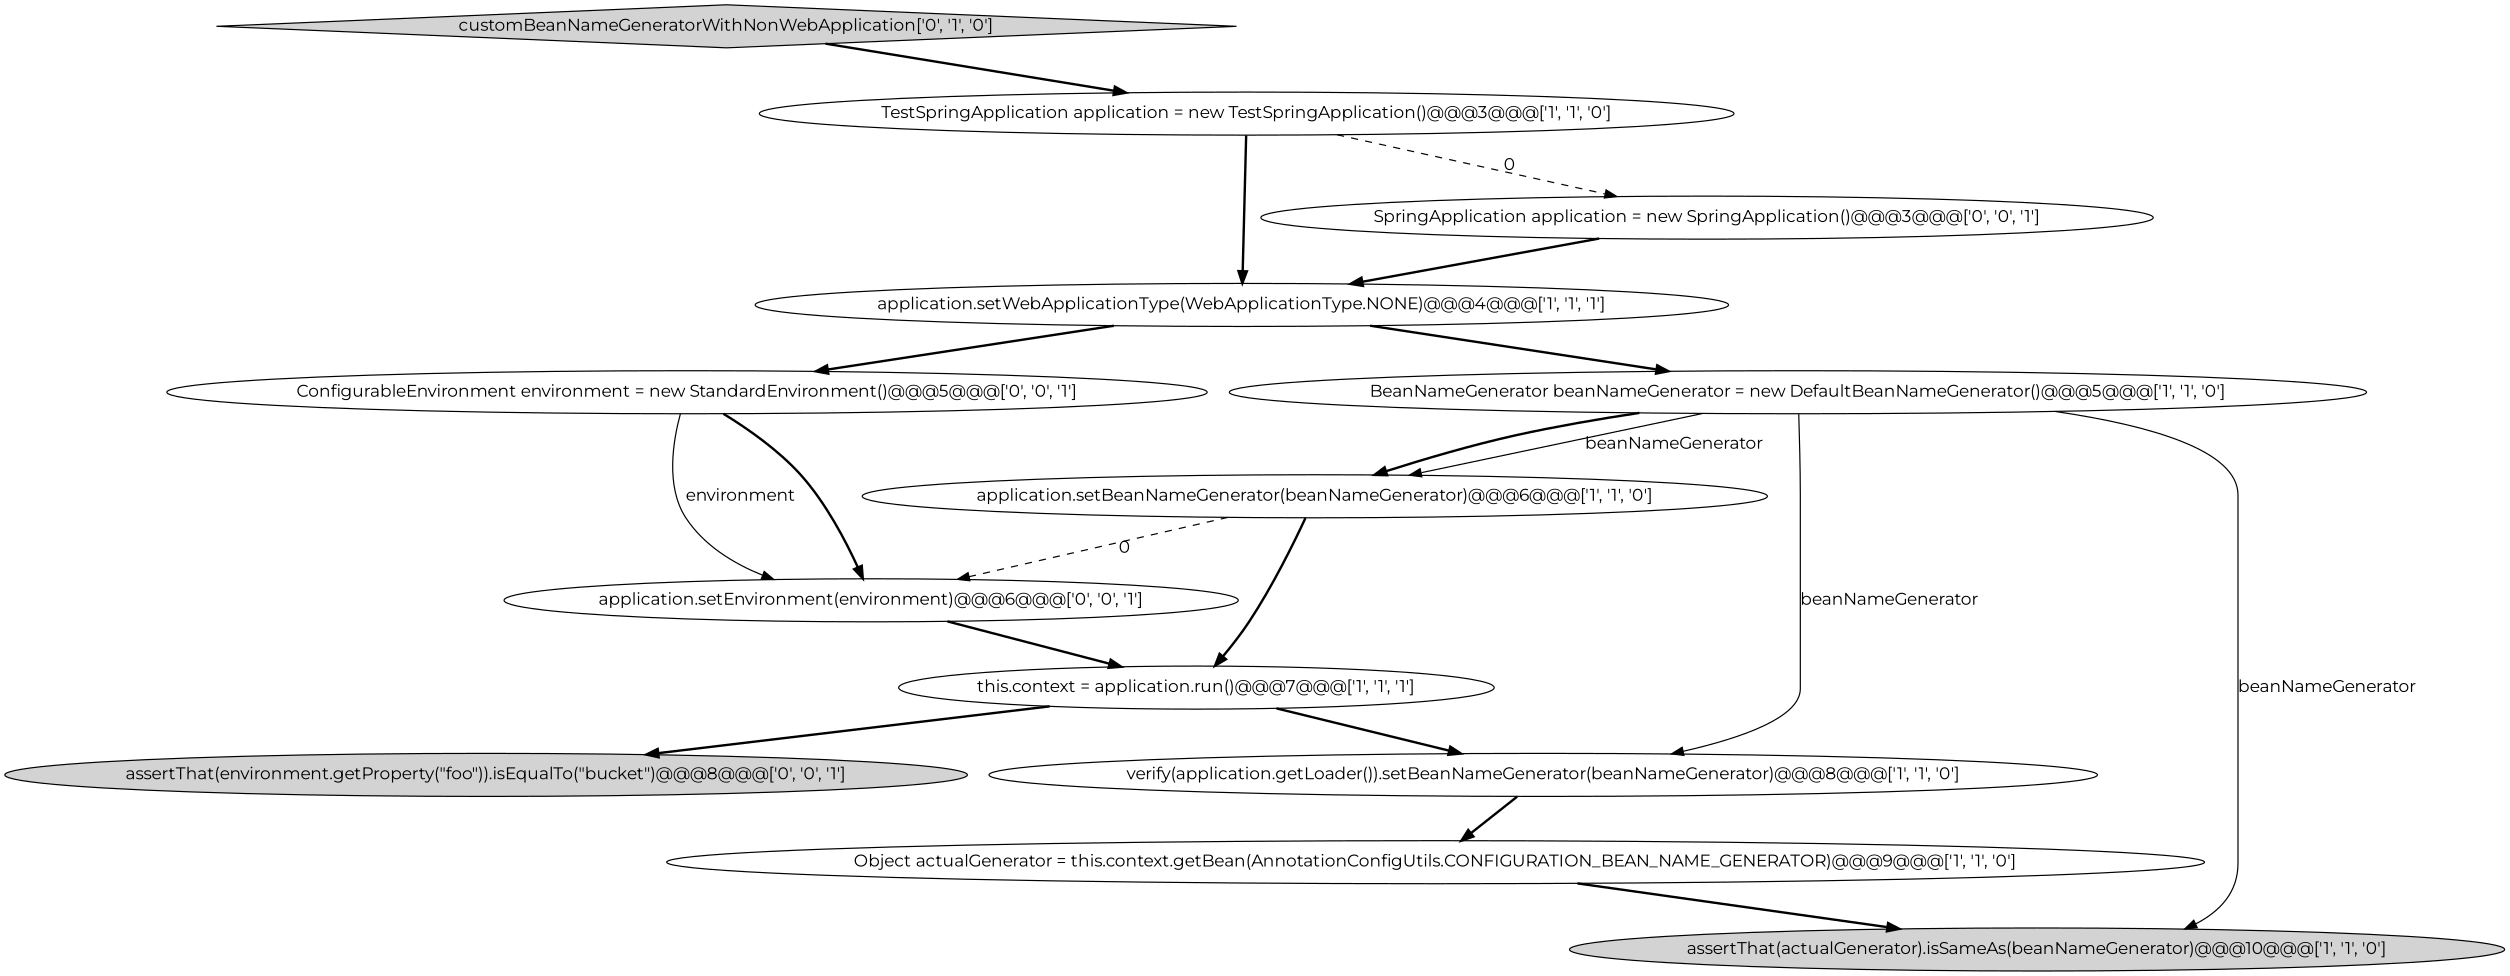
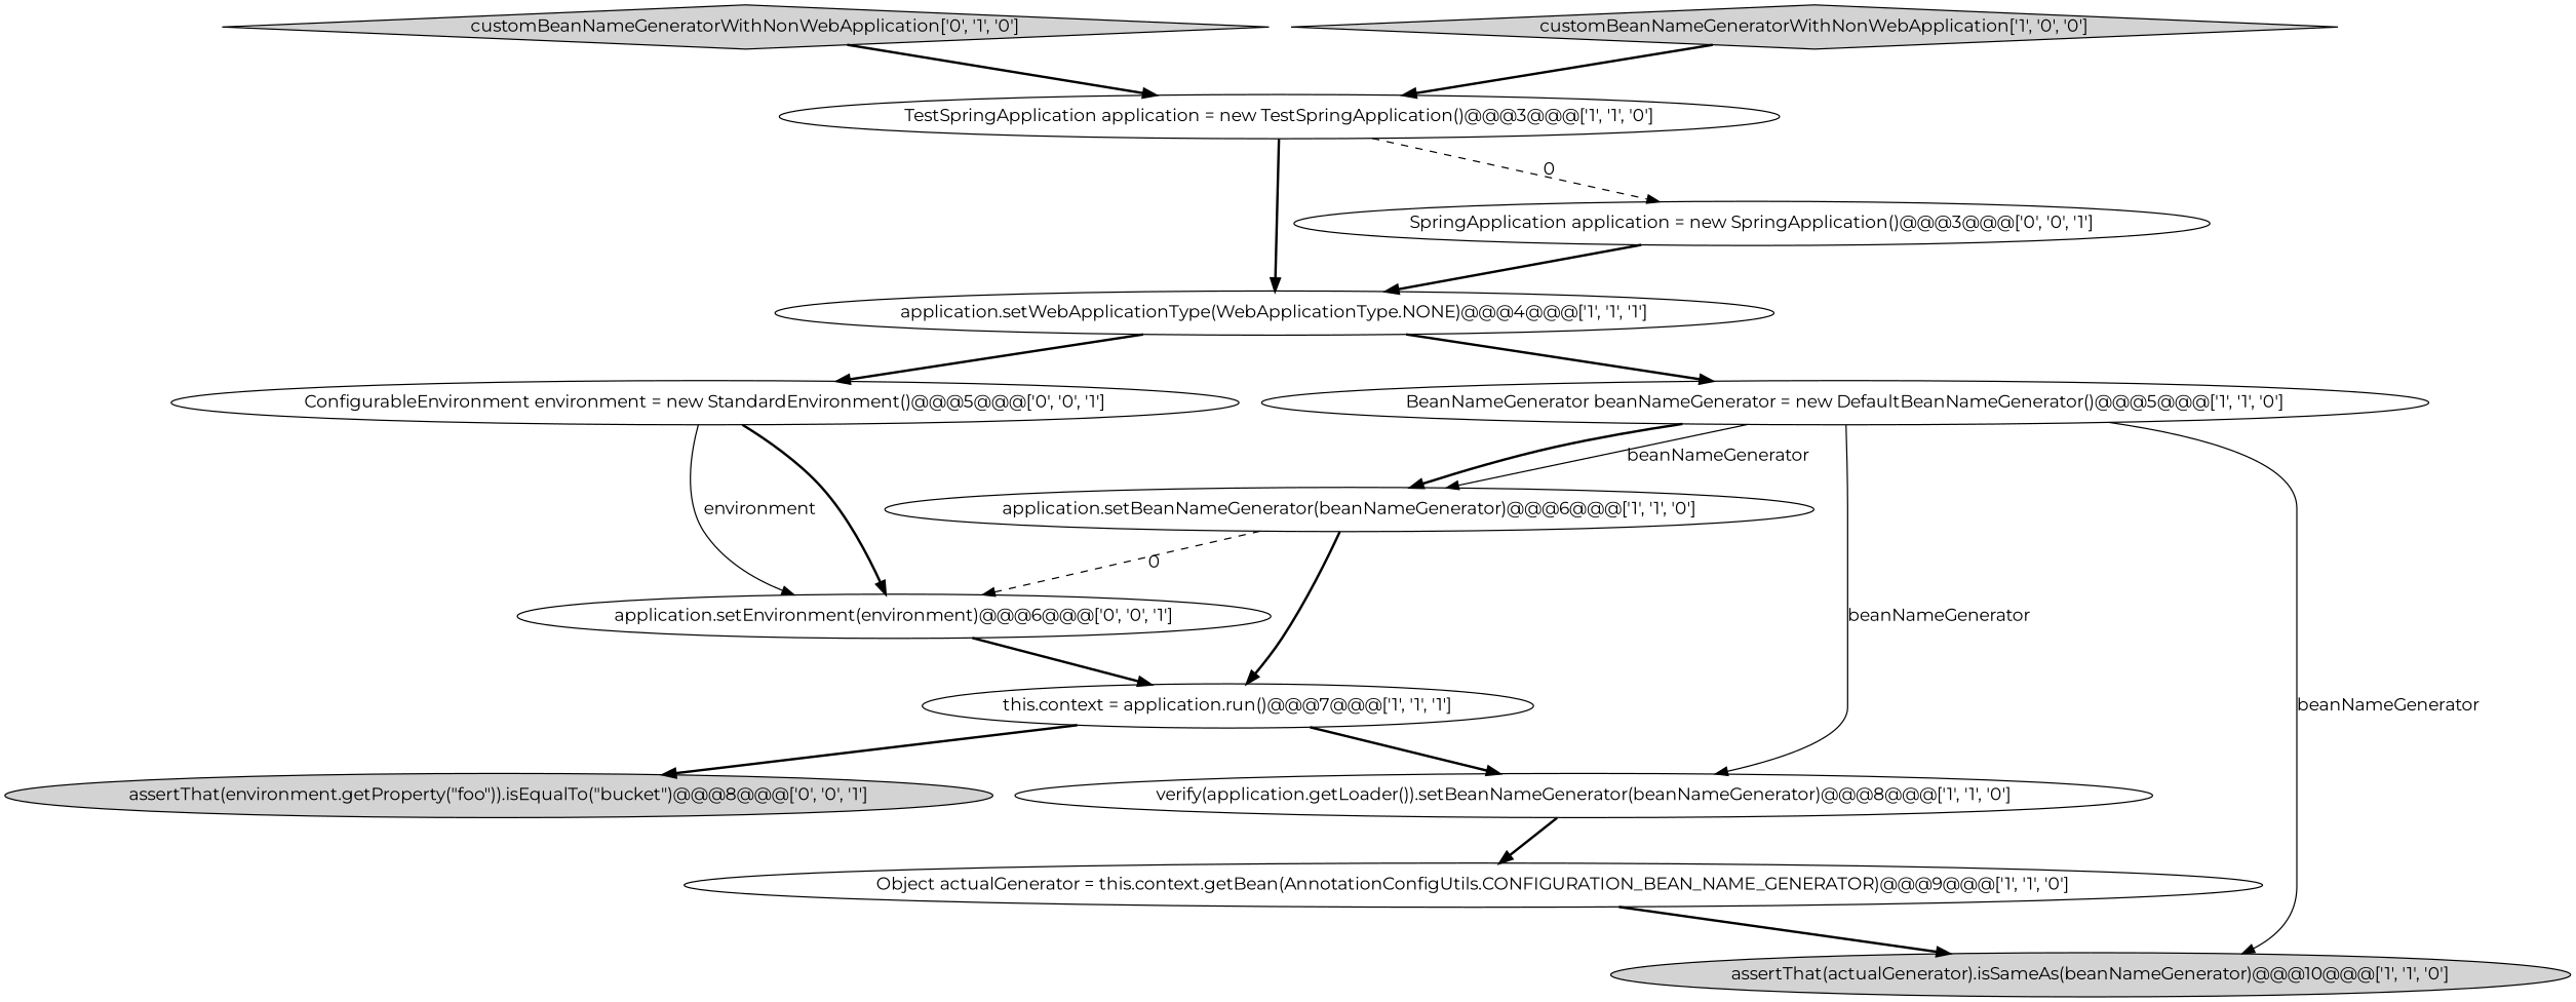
  digraph {
    fontname=Montserrat
    node [fillcolor=white fontname=Montserrat shape=ellipse style=filled]
    edge [fontname=Montserrat style=bold]
    n1 [label="ConfigurableEnvironment environment = new StandardEnvironment()@@@5@@@['0', '0', '1']"]
    n2 [label="application.setEnvironment(environment)@@@6@@@['0', '0', '1']"]
    n3 [label="this.context = application.run()@@@7@@@['1', '1', '1']"]
    n4 [label="BeanNameGenerator beanNameGenerator = new DefaultBeanNameGenerator()@@@5@@@['1', '1', '0']"]
    n5 [fillcolor=lightgray label="assertThat(actualGenerator).isSameAs(beanNameGenerator)@@@10@@@['1', '1', '0']"]
    n6 [label="application.setBeanNameGenerator(beanNameGenerator)@@@6@@@['1', '1', '0']"]
    n7 [label="verify(application.getLoader()).setBeanNameGenerator(beanNameGenerator)@@@8@@@['1', '1', '0']"]
    n8 [label="Object actualGenerator = this.context.getBean(AnnotationConfigUtils.CONFIGURATION_BEAN_NAME_GENERATOR)@@@9@@@['1', '1', '0']"]
    n9 [fillcolor=lightgray label="customBeanNameGeneratorWithNonWebApplication['0', '1', '0']" shape=diamond]
    n10 [label="TestSpringApplication application = new TestSpringApplication()@@@3@@@['1', '1', '0']"]
    n11 [label="application.setWebApplicationType(WebApplicationType.NONE)@@@4@@@['1', '1', '1']"]
    n12 [label="SpringApplication application = new SpringApplication()@@@3@@@['0', '0', '1']"]
    n13 [fillcolor=lightgray label="assertThat(environment.getProperty(\"foo\")).isEqualTo(\"bucket\")@@@8@@@['0', '0', '1']"]
+   n14 [fillcolor=lightgray label="customBeanNameGeneratorWithNonWebApplication['1', '0', '0']" shape=diamond]
    n1 -> n2
    n1 -> n2 [label=environment style=solid]
    n2 -> n3
    n3 -> n7
    n3 -> n13
    n4 -> n5 [label=beanNameGenerator style=solid]
    n4 -> n6
    n4 -> n6 [label=beanNameGenerator style=solid]
    n4 -> n7 [label=beanNameGenerator style=solid]
    n6 -> n2 [label=0 style=dashed]
    n6 -> n3
    n7 -> n8
    n8 -> n5
    n9 -> n10
    n10 -> n11
    n10 -> n12 [label=0 style=dashed]
    n11 -> n1
    n11 -> n4
    n12 -> n11
+   n14 -> n10
  }
